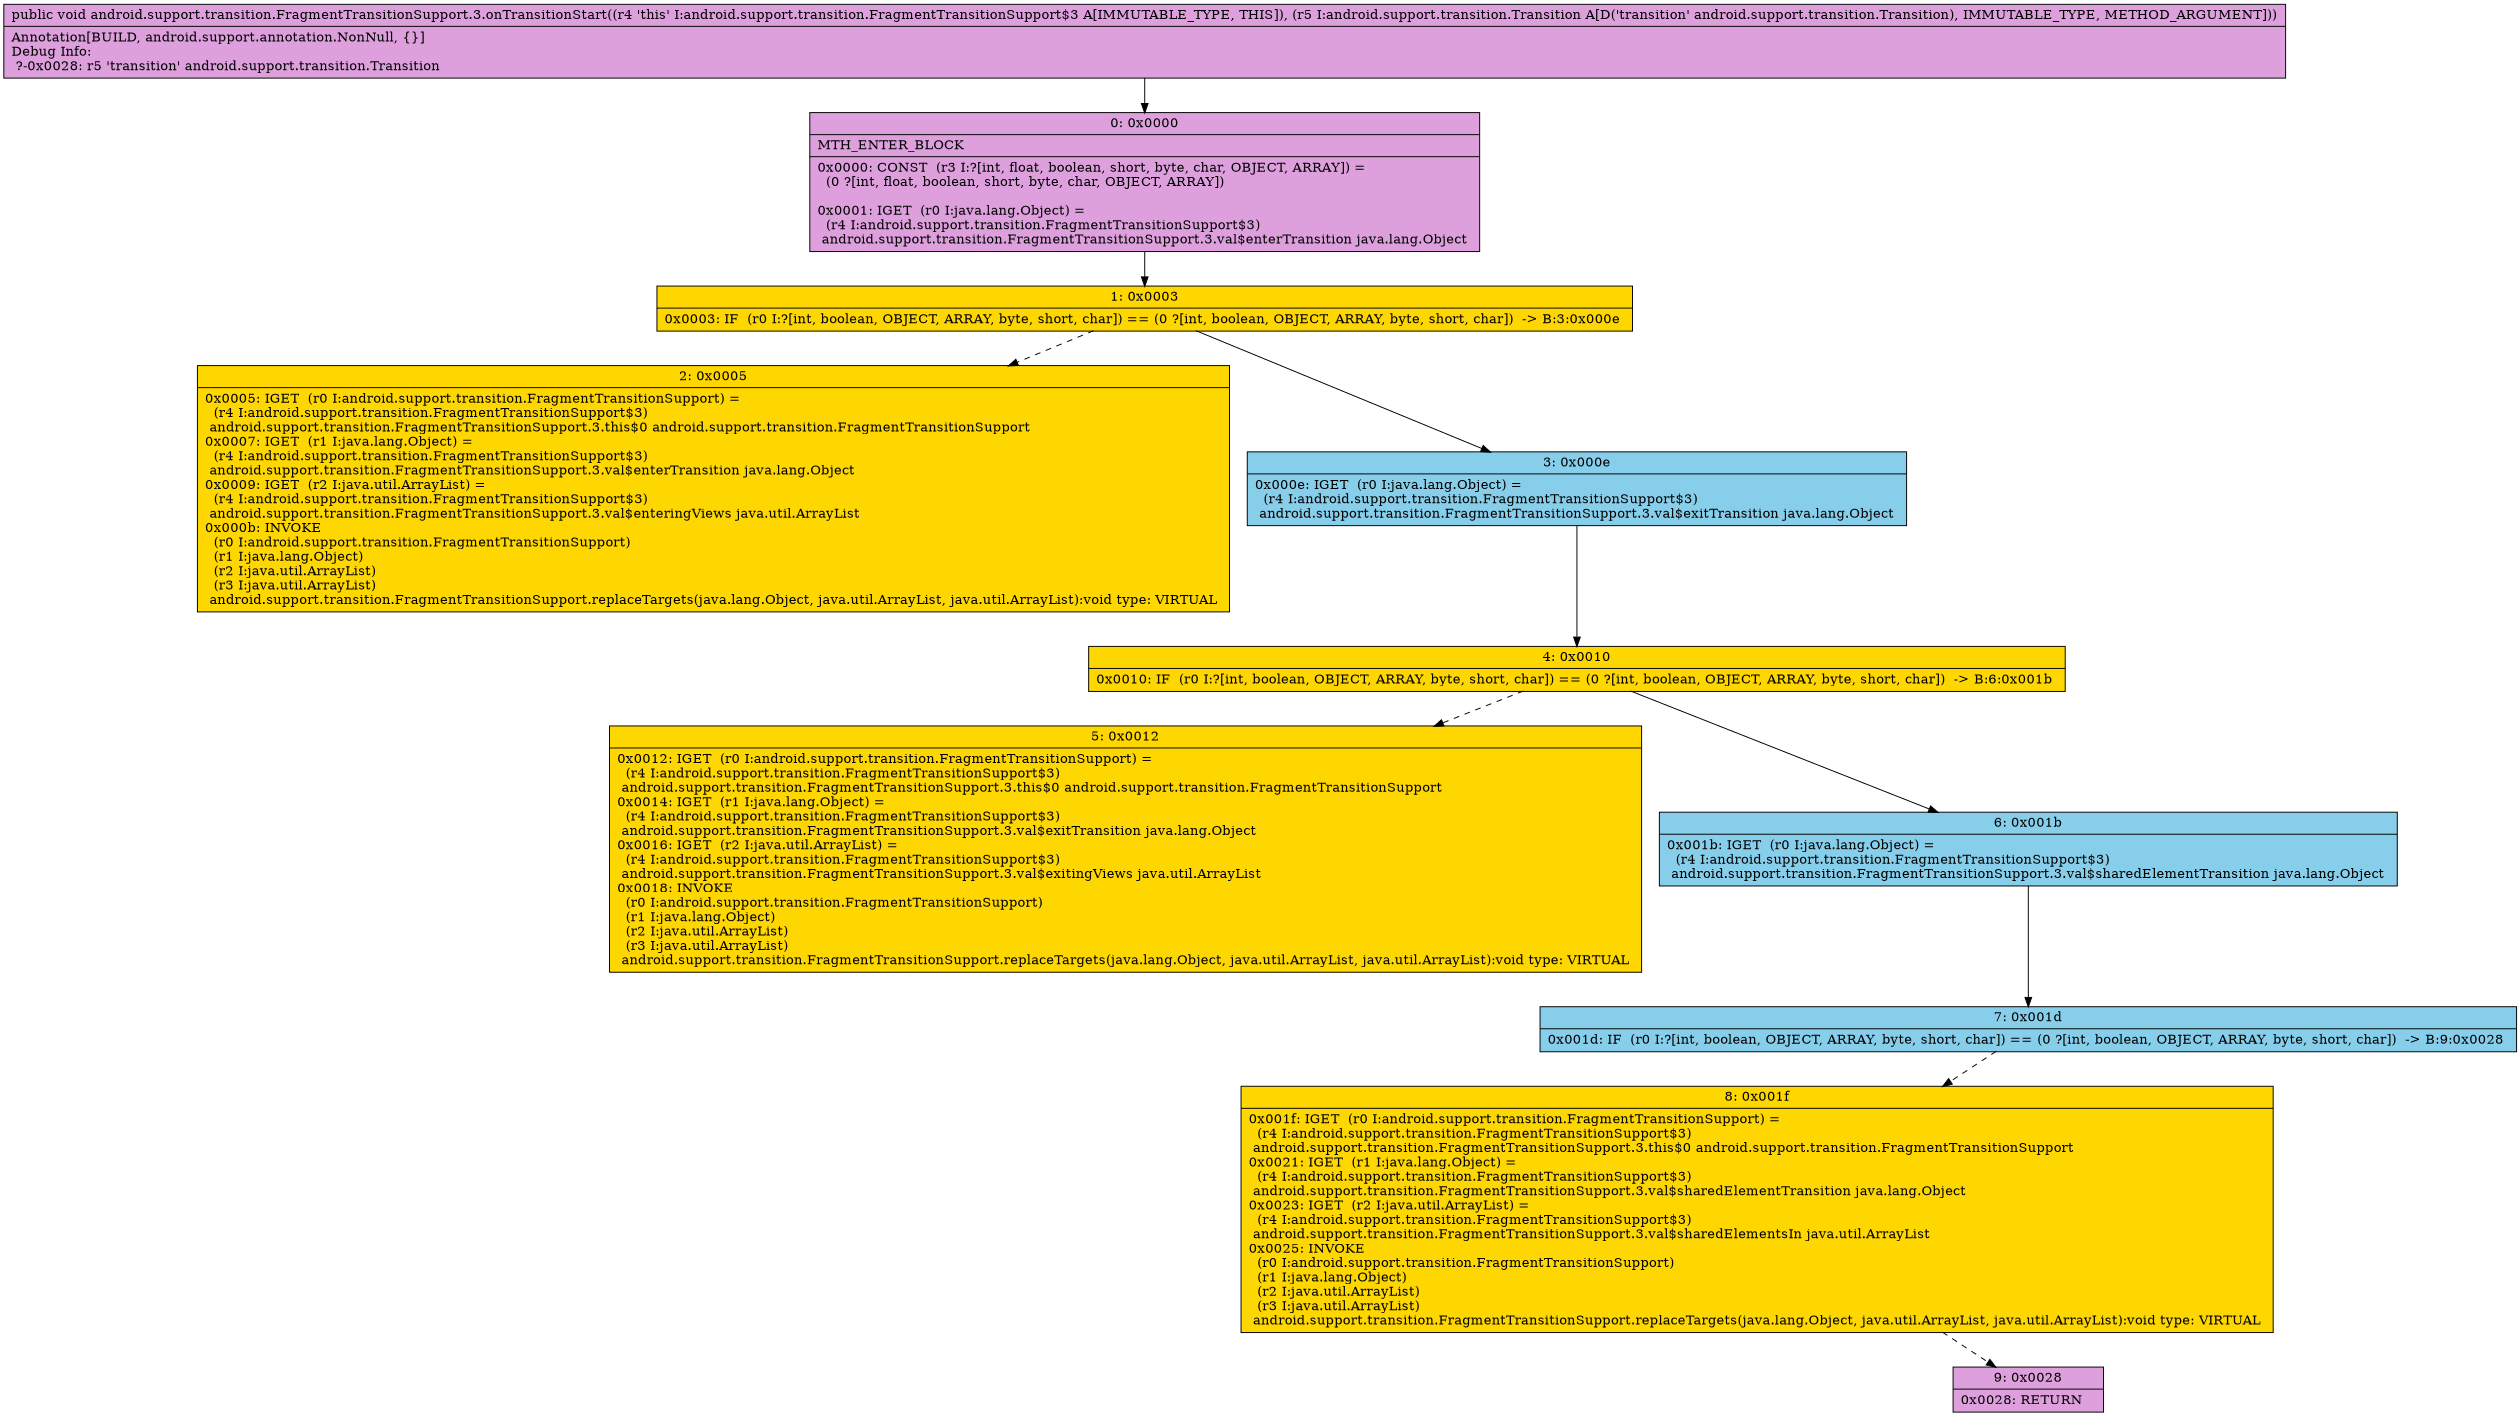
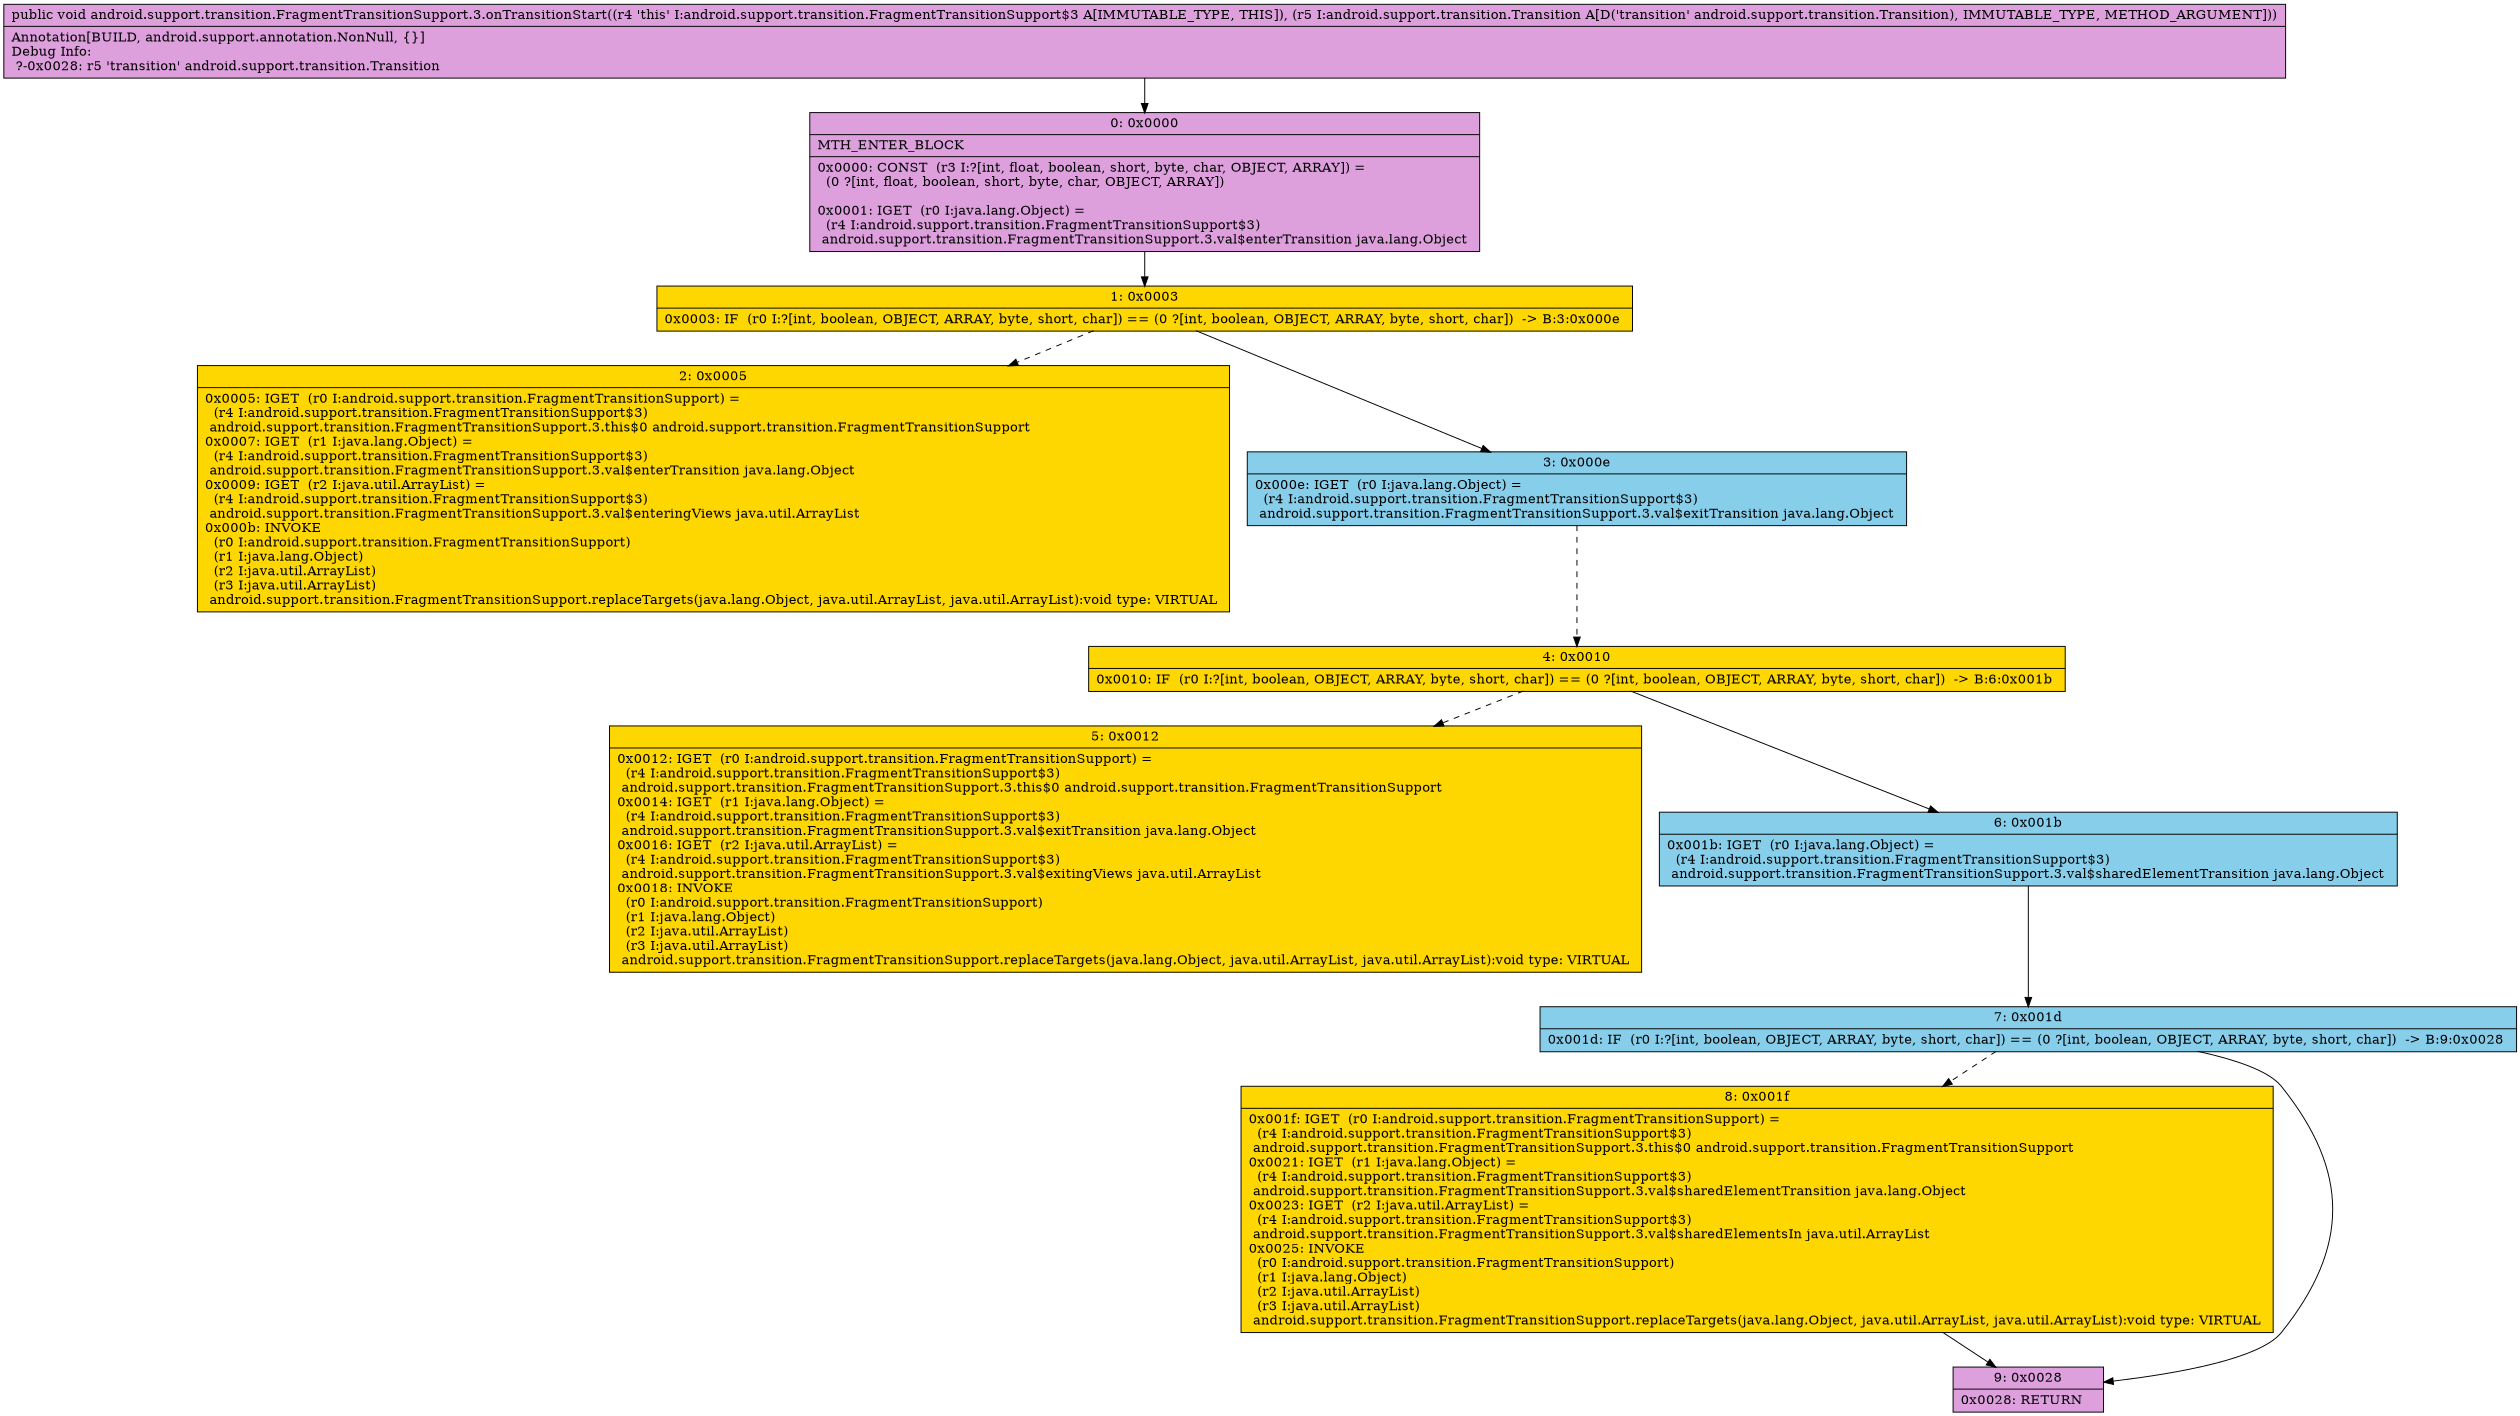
  digraph {
    node [fillcolor=gold shape=record style=filled]
    n1 [fillcolor=plum label="{0\:\ 0x0000|MTH_ENTER_BLOCK\l|0x0000: CONST  (r3 I:?[int, float, boolean, short, byte, char, OBJECT, ARRAY]) = \l  (0 ?[int, float, boolean, short, byte, char, OBJECT, ARRAY])\l \l0x0001: IGET  (r0 I:java.lang.Object) = \l  (r4 I:android.support.transition.FragmentTransitionSupport$3)\l android.support.transition.FragmentTransitionSupport.3.val$enterTransition java.lang.Object \l}"]
    n2 [label="{1\:\ 0x0003|0x0003: IF  (r0 I:?[int, boolean, OBJECT, ARRAY, byte, short, char]) == (0 ?[int, boolean, OBJECT, ARRAY, byte, short, char])  \-\> B:3:0x000e \l}"]
    n3 [label="{2\:\ 0x0005|0x0005: IGET  (r0 I:android.support.transition.FragmentTransitionSupport) = \l  (r4 I:android.support.transition.FragmentTransitionSupport$3)\l android.support.transition.FragmentTransitionSupport.3.this$0 android.support.transition.FragmentTransitionSupport \l0x0007: IGET  (r1 I:java.lang.Object) = \l  (r4 I:android.support.transition.FragmentTransitionSupport$3)\l android.support.transition.FragmentTransitionSupport.3.val$enterTransition java.lang.Object \l0x0009: IGET  (r2 I:java.util.ArrayList) = \l  (r4 I:android.support.transition.FragmentTransitionSupport$3)\l android.support.transition.FragmentTransitionSupport.3.val$enteringViews java.util.ArrayList \l0x000b: INVOKE  \l  (r0 I:android.support.transition.FragmentTransitionSupport)\l  (r1 I:java.lang.Object)\l  (r2 I:java.util.ArrayList)\l  (r3 I:java.util.ArrayList)\l android.support.transition.FragmentTransitionSupport.replaceTargets(java.lang.Object, java.util.ArrayList, java.util.ArrayList):void type: VIRTUAL \l}"]
    n4 [fillcolor=skyblue label="{3\:\ 0x000e|0x000e: IGET  (r0 I:java.lang.Object) = \l  (r4 I:android.support.transition.FragmentTransitionSupport$3)\l android.support.transition.FragmentTransitionSupport.3.val$exitTransition java.lang.Object \l}"]
    n5 [label="{4\:\ 0x0010|0x0010: IF  (r0 I:?[int, boolean, OBJECT, ARRAY, byte, short, char]) == (0 ?[int, boolean, OBJECT, ARRAY, byte, short, char])  \-\> B:6:0x001b \l}"]
    n6 [label="{5\:\ 0x0012|0x0012: IGET  (r0 I:android.support.transition.FragmentTransitionSupport) = \l  (r4 I:android.support.transition.FragmentTransitionSupport$3)\l android.support.transition.FragmentTransitionSupport.3.this$0 android.support.transition.FragmentTransitionSupport \l0x0014: IGET  (r1 I:java.lang.Object) = \l  (r4 I:android.support.transition.FragmentTransitionSupport$3)\l android.support.transition.FragmentTransitionSupport.3.val$exitTransition java.lang.Object \l0x0016: IGET  (r2 I:java.util.ArrayList) = \l  (r4 I:android.support.transition.FragmentTransitionSupport$3)\l android.support.transition.FragmentTransitionSupport.3.val$exitingViews java.util.ArrayList \l0x0018: INVOKE  \l  (r0 I:android.support.transition.FragmentTransitionSupport)\l  (r1 I:java.lang.Object)\l  (r2 I:java.util.ArrayList)\l  (r3 I:java.util.ArrayList)\l android.support.transition.FragmentTransitionSupport.replaceTargets(java.lang.Object, java.util.ArrayList, java.util.ArrayList):void type: VIRTUAL \l}"]
    n7 [fillcolor=skyblue label="{6\:\ 0x001b|0x001b: IGET  (r0 I:java.lang.Object) = \l  (r4 I:android.support.transition.FragmentTransitionSupport$3)\l android.support.transition.FragmentTransitionSupport.3.val$sharedElementTransition java.lang.Object \l}"]
    n8 [fillcolor=skyblue label="{7\:\ 0x001d|0x001d: IF  (r0 I:?[int, boolean, OBJECT, ARRAY, byte, short, char]) == (0 ?[int, boolean, OBJECT, ARRAY, byte, short, char])  \-\> B:9:0x0028 \l}"]
    n9 [label="{8\:\ 0x001f|0x001f: IGET  (r0 I:android.support.transition.FragmentTransitionSupport) = \l  (r4 I:android.support.transition.FragmentTransitionSupport$3)\l android.support.transition.FragmentTransitionSupport.3.this$0 android.support.transition.FragmentTransitionSupport \l0x0021: IGET  (r1 I:java.lang.Object) = \l  (r4 I:android.support.transition.FragmentTransitionSupport$3)\l android.support.transition.FragmentTransitionSupport.3.val$sharedElementTransition java.lang.Object \l0x0023: IGET  (r2 I:java.util.ArrayList) = \l  (r4 I:android.support.transition.FragmentTransitionSupport$3)\l android.support.transition.FragmentTransitionSupport.3.val$sharedElementsIn java.util.ArrayList \l0x0025: INVOKE  \l  (r0 I:android.support.transition.FragmentTransitionSupport)\l  (r1 I:java.lang.Object)\l  (r2 I:java.util.ArrayList)\l  (r3 I:java.util.ArrayList)\l android.support.transition.FragmentTransitionSupport.replaceTargets(java.lang.Object, java.util.ArrayList, java.util.ArrayList):void type: VIRTUAL \l}"]
    n10 [fillcolor=plum label="{9\:\ 0x0028|0x0028: RETURN   \l}"]
    n11 [fillcolor=plum label="{public void android.support.transition.FragmentTransitionSupport.3.onTransitionStart((r4 'this' I:android.support.transition.FragmentTransitionSupport$3 A[IMMUTABLE_TYPE, THIS]), (r5 I:android.support.transition.Transition A[D('transition' android.support.transition.Transition), IMMUTABLE_TYPE, METHOD_ARGUMENT]))  | Annotation[BUILD, android.support.annotation.NonNull, \{\}]\lDebug Info:\l  ?\-0x0028: r5 'transition' android.support.transition.Transition\l}"]
    n1 -> n2
    n2 -> n3 [style=dashed]
    n2 -> n4
-   n4 -> n5
+   n4 -> n5 [style=dashed]
    n5 -> n6 [style=dashed]
    n5 -> n7
    n7 -> n8
    n8 -> n9 [style=dashed]
-   n9 -> n10 [style=dashed]
+   n8 -> n10
+   n9 -> n10
    n11 -> n1
  }
